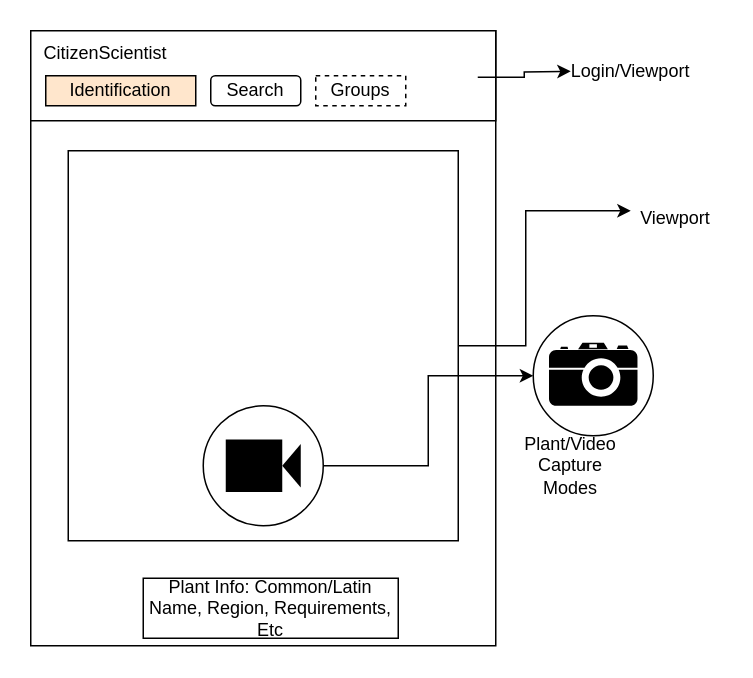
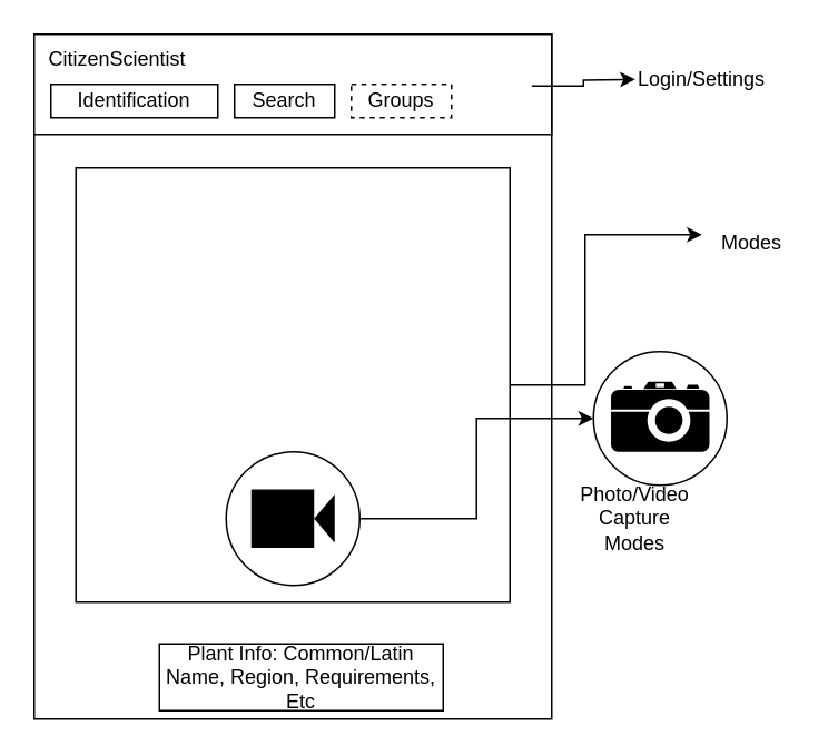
  <mxCell id="0" />
  <mxCell id="1" parent="0" />
  <mxCell id="2" value="" style="rounded=0;whiteSpace=wrap;html=1;" parent="1" vertex="1"><mxGeometry x="20" y="20" width="310" height="410" as="geometry" /></mxCell>
  <mxCell id="3" value="" style="rounded=0;whiteSpace=wrap;html=1;" parent="1" vertex="1"><mxGeometry x="20" y="20" width="310" height="60" as="geometry" /></mxCell>
  <mxCell id="4" value="CitizenScientist" style="text;html=1;strokeColor=none;fillColor=none;align=center;verticalAlign=middle;whiteSpace=wrap;rounded=0;" parent="1" vertex="1"><mxGeometry x="40" y="20" width="60" height="30" as="geometry" /></mxCell>
- <mxCell id="5" value="Identification" style="rounded=0;whiteSpace=wrap;html=1;fillColor=#ffe6cc;" parent="1" vertex="1"><mxGeometry x="30" y="50" width="100" height="20" as="geometry" /></mxCell>
+ <mxCell id="5" value="Identification" style="rounded=0;whiteSpace=wrap;html=1;" parent="1" vertex="1"><mxGeometry x="30" y="50" width="100" height="20" as="geometry" /></mxCell>
  <mxCell id="6" value="Groups" style="rounded=0;whiteSpace=wrap;html=1;dashed=1;" parent="1" vertex="1"><mxGeometry x="210" y="50" width="60" height="20" as="geometry" /></mxCell>
- <mxCell id="7" value="Search" style="whiteSpace=wrap;html=1;rounded=1;" parent="1" vertex="1"><mxGeometry x="140" y="50" width="60" height="20" as="geometry" /></mxCell>
+ <mxCell id="7" value="Search" style="rounded=0;whiteSpace=wrap;html=1;" parent="1" vertex="1"><mxGeometry x="140" y="50" width="60" height="20" as="geometry" /></mxCell>
  <mxCell id="8" value="" style="whiteSpace=wrap;html=1;aspect=fixed;" parent="1" vertex="1"><mxGeometry x="45" y="100" width="260" height="260" as="geometry" /></mxCell>
  <mxCell id="9" value="" style="ellipse;whiteSpace=wrap;html=1;aspect=fixed;" parent="1" vertex="1"><mxGeometry x="135" y="270" width="80" height="80" as="geometry" /></mxCell>
  <mxCell id="10" value="" style="shape=mxgraph.signs.tech.video_camera;html=1;pointerEvents=1;fillColor=#000000;strokeColor=none;verticalLabelPosition=bottom;verticalAlign=top;align=center;" parent="1" vertex="1"><mxGeometry x="150" y="292.5" width="50" height="35" as="geometry" /></mxCell>
  <mxCell id="11" value="" style="ellipse;whiteSpace=wrap;html=1;aspect=fixed;" parent="1" vertex="1"><mxGeometry x="355" y="210" width="80" height="80" as="geometry" /></mxCell>
  <mxCell id="12" value="" style="shape=mxgraph.signs.tech.camera_2;html=1;pointerEvents=1;fillColor=#000000;strokeColor=none;verticalLabelPosition=bottom;verticalAlign=top;align=center;" parent="1" vertex="1"><mxGeometry x="365.5" y="228" width="59" height="42" as="geometry" /></mxCell>
  <mxCell id="13" value="" style="shape=image;html=1;verticalAlign=top;verticalLabelPosition=bottom;labelBackgroundColor=#ffffff;imageAspect=0;aspect=fixed;image=https://cdn4.iconfinder.com/data/icons/48-bubbles/48/30.User-128.png" parent="1" vertex="1"><mxGeometry x="280" y="32" width="38" height="38" as="geometry" /></mxCell>
  <mxCell id="14" value="Plant Info: Common/Latin Name, Region, Requirements, Etc" style="rounded=0;whiteSpace=wrap;html=1;" parent="1" vertex="1"><mxGeometry x="95" y="385" width="170" height="40" as="geometry" /></mxCell>
  <mxCell id="15" value="" style="shape=image;html=1;verticalAlign=top;verticalLabelPosition=bottom;labelBackgroundColor=#ffffff;imageAspect=0;aspect=fixed;image=https://cdn3.iconfinder.com/data/icons/spring-2-1/30/Leaf-128.png" parent="1" vertex="1"><mxGeometry x="106" y="130" width="128" height="128" as="geometry" /></mxCell>
  <mxCell id="16" value="" style="endArrow=classic;html=1;rounded=0;edgeStyle=orthogonalEdgeStyle;" parent="1" source="9" target="11" edge="1"><mxGeometry width="50" height="50" relative="1" as="geometry"><mxPoint x="440" y="290" as="sourcePoint" /><mxPoint x="490" y="240" as="targetPoint" /></mxGeometry></mxCell>
- <mxCell id="17" value="Plant/Video Capture Modes" style="text;html=1;strokeColor=none;fillColor=none;align=center;verticalAlign=middle;whiteSpace=wrap;rounded=0;" parent="1" vertex="1"><mxGeometry x="350" y="295" width="60" height="30" as="geometry" /></mxCell>
- <mxCell id="18" value="Login/Viewport" style="text;html=1;strokeColor=none;fillColor=none;align=center;verticalAlign=middle;whiteSpace=wrap;rounded=0;" parent="1" vertex="1"><mxGeometry x="390" y="32" width="60" height="30" as="geometry" /></mxCell>
+ <mxCell id="17" value="Photo/Video Capture Modes" style="text;html=1;strokeColor=none;fillColor=none;align=center;verticalAlign=middle;whiteSpace=wrap;rounded=0;" parent="1" vertex="1"><mxGeometry x="350" y="295" width="60" height="30" as="geometry" /></mxCell>
+ <mxCell id="18" value="Login/Settings" style="text;html=1;strokeColor=none;fillColor=none;align=center;verticalAlign=middle;whiteSpace=wrap;rounded=0;" parent="1" vertex="1"><mxGeometry x="390" y="32" width="60" height="30" as="geometry" /></mxCell>
  <mxCell id="19" value="" style="endArrow=classic;html=1;rounded=0;edgeStyle=orthogonalEdgeStyle;" parent="1" source="13" edge="1"><mxGeometry width="50" height="50" relative="1" as="geometry"><mxPoint x="440" y="290" as="sourcePoint" /><mxPoint x="380" y="47" as="targetPoint" /></mxGeometry></mxCell>
  <mxCell id="20" value="" style="endArrow=classic;html=1;rounded=0;edgeStyle=orthogonalEdgeStyle;" parent="1" source="8" edge="1"><mxGeometry width="50" height="50" relative="1" as="geometry"><mxPoint x="440" y="290" as="sourcePoint" /><mxPoint x="420" y="140" as="targetPoint" /><Array as="points"><mxPoint x="350" y="230" /><mxPoint x="350" y="140" /></Array></mxGeometry></mxCell>
- <mxCell id="21" value="Viewport" style="text;html=1;strokeColor=none;fillColor=none;align=center;verticalAlign=middle;whiteSpace=wrap;rounded=0;" parent="1" vertex="1"><mxGeometry x="420" y="130" width="60" height="30" as="geometry" /></mxCell>
+ <mxCell id="21" value="Modes" style="text;html=1;strokeColor=none;fillColor=none;align=center;verticalAlign=middle;whiteSpace=wrap;rounded=0;" parent="1" vertex="1"><mxGeometry x="420" y="130" width="60" height="30" as="geometry" /></mxCell>
